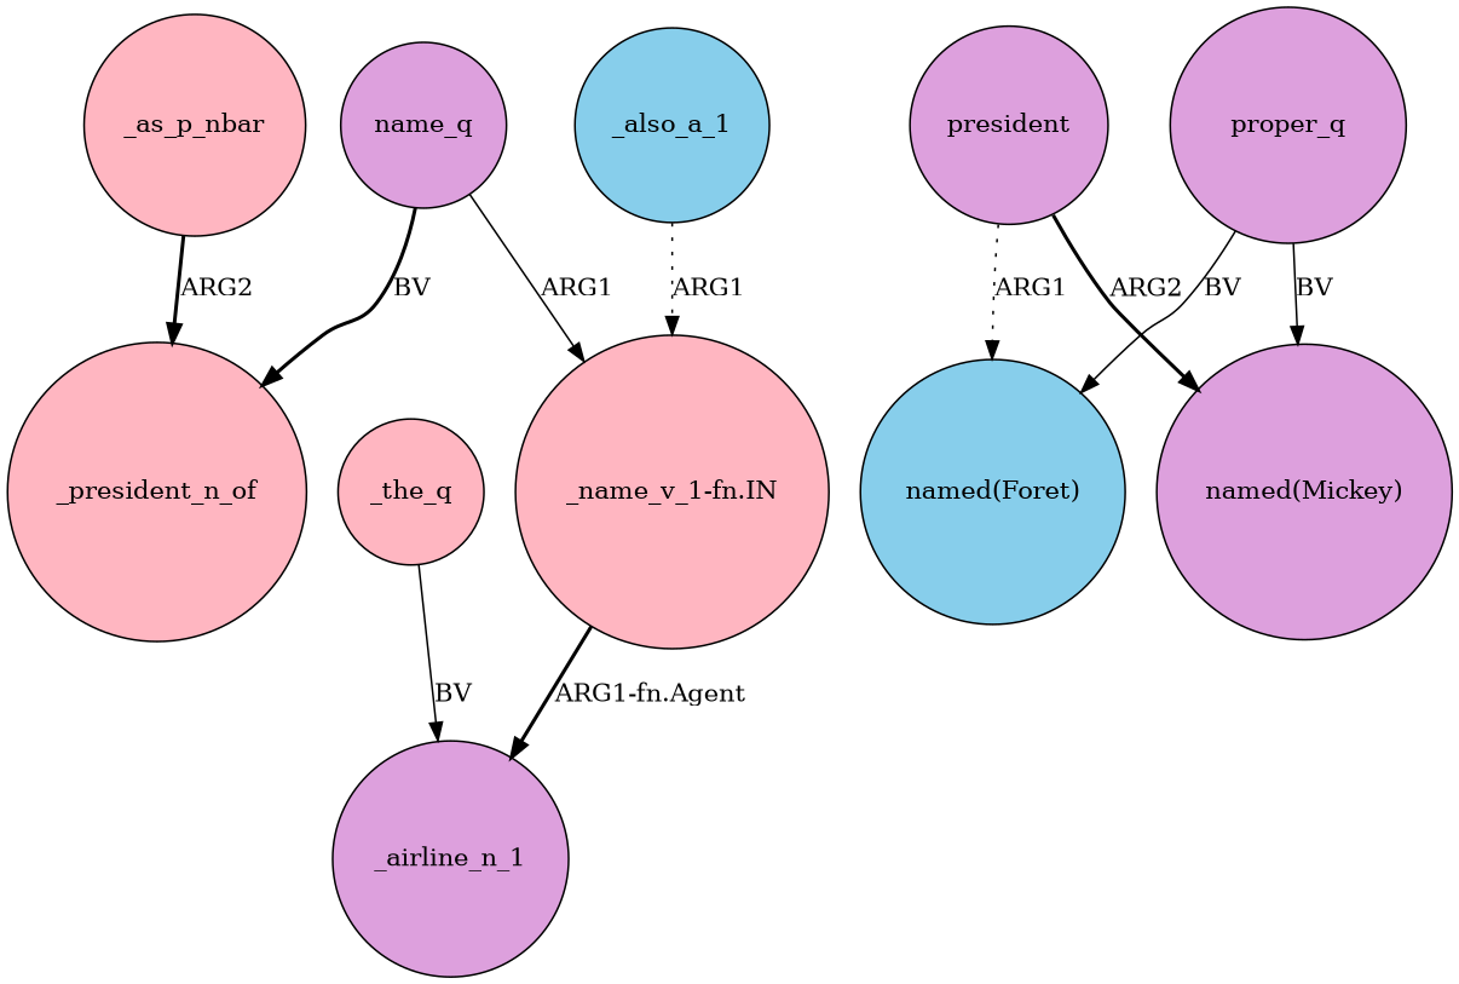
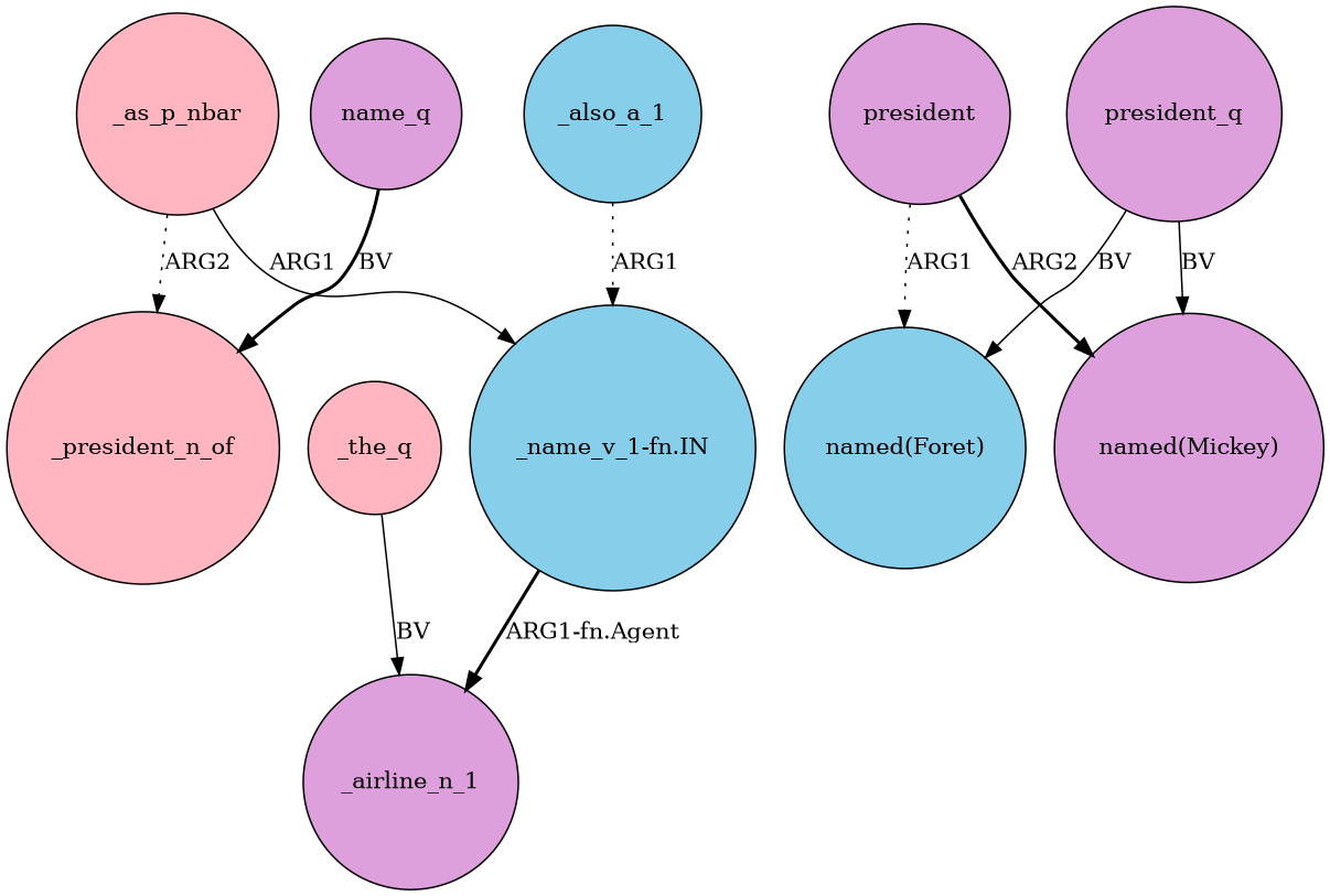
  digraph {
    node [fillcolor=plum shape=circle style=filled]
    edge [style=solid]
    _as_p_nbar [fillcolor=lightpink]
-   "_name_v_1-fn.IN" [fillcolor=lightpink]
+   "_name_v_1-fn.IN" [fillcolor=skyblue]
    _president_n_of [fillcolor=lightpink]
    _airline_n_1
    "named(Foret)" [fillcolor=skyblue]
    n6 [label=president]
    "named(Mickey)"
-   proper_q
+   proper_q [label=president_q]
    n9 [label=name_q]
    _the_q [fillcolor=lightpink]
    _also_a_1 [fillcolor=skyblue]
-   n9 -> "_name_v_1-fn.IN" [label=ARG1]
-   _as_p_nbar -> _president_n_of [label=ARG2 style=bold]
+   _as_p_nbar -> "_name_v_1-fn.IN" [label=ARG1]
+   _as_p_nbar -> _president_n_of [label=ARG2 style=dotted]
    "_name_v_1-fn.IN" -> _airline_n_1 [label="ARG1-fn.Agent" style=bold]
    n6 -> "named(Foret)" [label=ARG1 style=dotted]
    n6 -> "named(Mickey)" [label=ARG2 style=bold]
    proper_q -> "named(Foret)" [label=BV]
    proper_q -> "named(Mickey)" [label=BV]
    n9 -> _president_n_of [label=BV style=bold]
    _the_q -> _airline_n_1 [label=BV]
    _also_a_1 -> "_name_v_1-fn.IN" [label=ARG1 style=dotted]
  }
